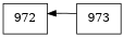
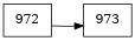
  digraph {
    rankdir=LR
    node [shape=record]
    n1 [label="{972}"]
    n2 [label="{973}"]
-   n2 -> n1
+   n1 -> n2
  }
